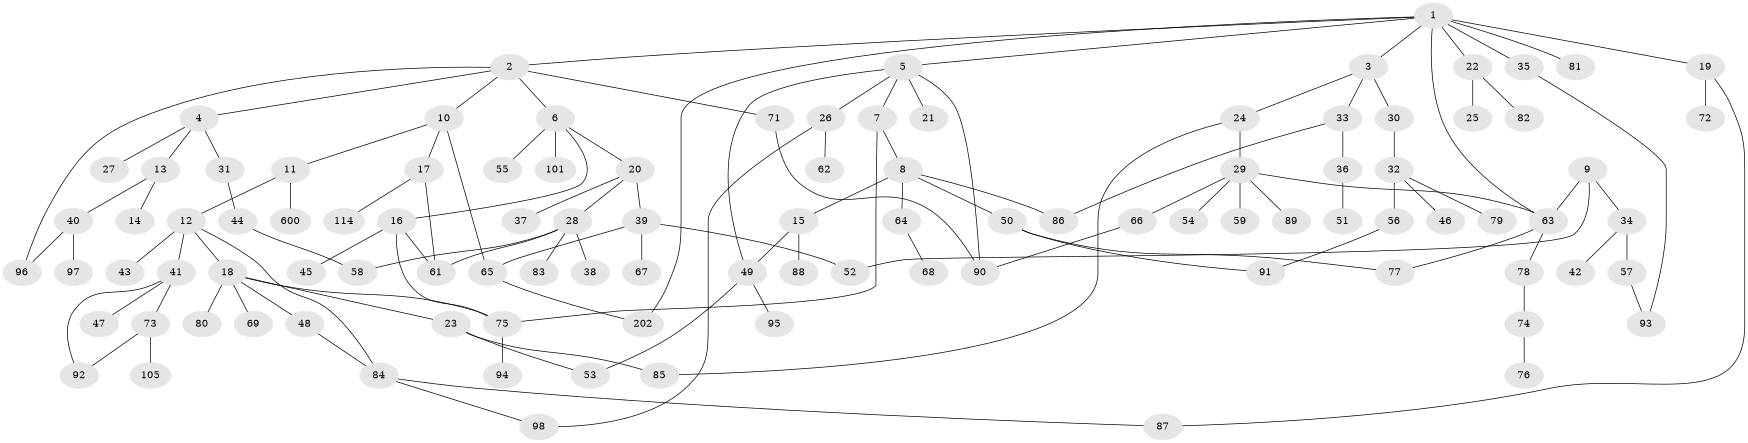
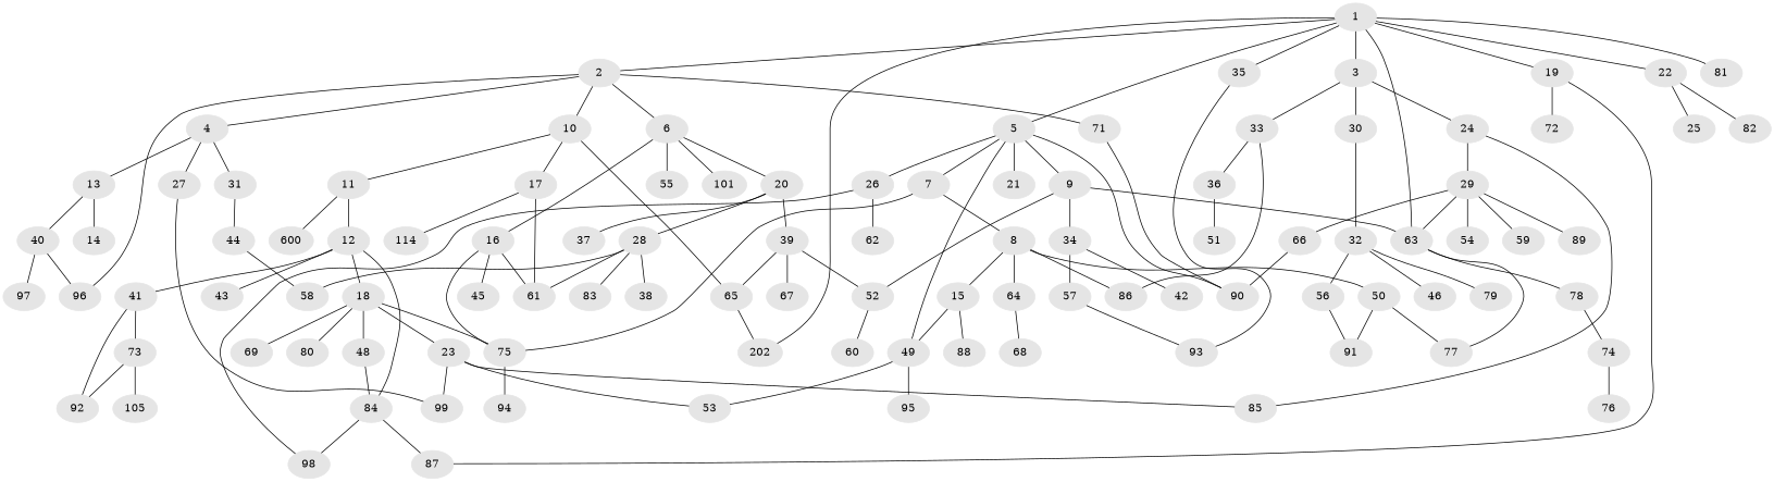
  graph {
    node [color=gray90 style=filled]
    1
    2
    3
    5
    19
    22
    35
    63
    81
    n10 [label=202]
    4
    6
    10
    71
    96
    24
    30
    33
    7
    9
    21
    26
    49
    90
    72
    87
    25
    82
    93
    77
    78
    13
    27
    31
    16
    20
    55
    101
    11
    17
    65
    85
    29
    32
    86
    36
    14
    40
+   99
    44
    8
    75
    34
    52
    62
    98
    53
    95
    45
    61
    28
    37
    39
    15
    50
    64
    94
    88
    91
    68
    42
    57
+   60
    12
    n75 [label=600]
    n76 [label=114]
    18
    41
    43
    84
    23
    48
    69
    80
-   47
    73
    92
    97
    38
    58
    83
    67
    54
    59
    66
    89
    46
    56
    79
    51
    n101 [label=105]
    74
    76
    1 -- 2
    1 -- 3
    1 -- 5
    1 -- 19
    1 -- 22
    1 -- 35
    1 -- 63
    1 -- 81
    1 -- n10
    2 -- 4
    2 -- 6
    2 -- 10
    2 -- 71
    2 -- 96
    3 -- 24
    3 -- 30
    3 -- 33
    5 -- 7
+   5 -- 9
    5 -- 21
    5 -- 26
    5 -- 49
    5 -- 90
    19 -- 72
    19 -- 87
    22 -- 25
    22 -- 82
    35 -- 93
    63 -- 77
    63 -- 78
    4 -- 13
    4 -- 27
    4 -- 31
    6 -- 16
    6 -- 20
    6 -- 55
    6 -- 101
    10 -- 11
    10 -- 17
    10 -- 65
    71 -- 90
    24 -- 85
    24 -- 29
    30 -- 32
    33 -- 86
    33 -- 36
    7 -- 8
    7 -- 75
    9 -- 63
    9 -- 34
    9 -- 52
    26 -- 62
    26 -- 98
    49 -- 53
    49 -- 95
    78 -- 74
    13 -- 14
    13 -- 40
+   27 -- 99
    31 -- 44
    16 -- 75
    16 -- 45
    16 -- 61
    20 -- 28
    20 -- 37
    20 -- 39
    11 -- 12
    11 -- n75
    17 -- 61
    17 -- n76
    65 -- n10
    29 -- 63
    29 -- 54
    29 -- 59
    29 -- 66
    29 -- 89
    32 -- 46
    32 -- 56
    32 -- 79
    36 -- 51
    40 -- 96
    40 -- 97
    44 -- 58
    8 -- 86
    8 -- 15
    8 -- 50
    8 -- 64
    75 -- 94
    34 -- 42
    34 -- 57
+   52 -- 60
    28 -- 61
    28 -- 38
    28 -- 58
    28 -- 83
    39 -- 65
    39 -- 52
    39 -- 67
    15 -- 49
    15 -- 88
    50 -- 77
    50 -- 91
    64 -- 68
    57 -- 93
    12 -- 18
    12 -- 41
    12 -- 43
    12 -- 84
    18 -- 75
    18 -- 23
    18 -- 48
    18 -- 69
    18 -- 80
-   41 -- 47
    41 -- 73
    41 -- 92
    84 -- 87
    84 -- 98
    23 -- 85
+   23 -- 99
    23 -- 53
    48 -- 84
    73 -- 92
    73 -- n101
    66 -- 90
    56 -- 91
    74 -- 76
  }
